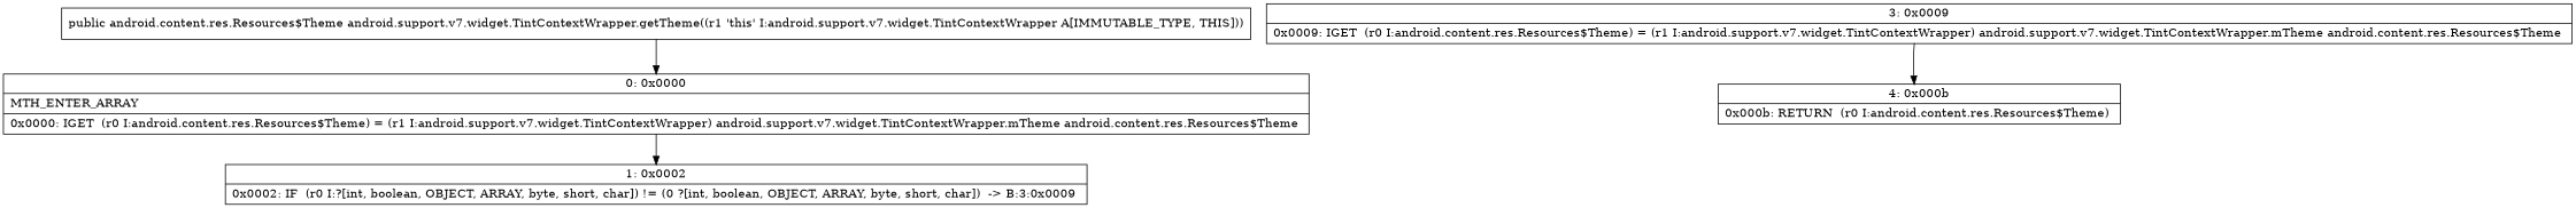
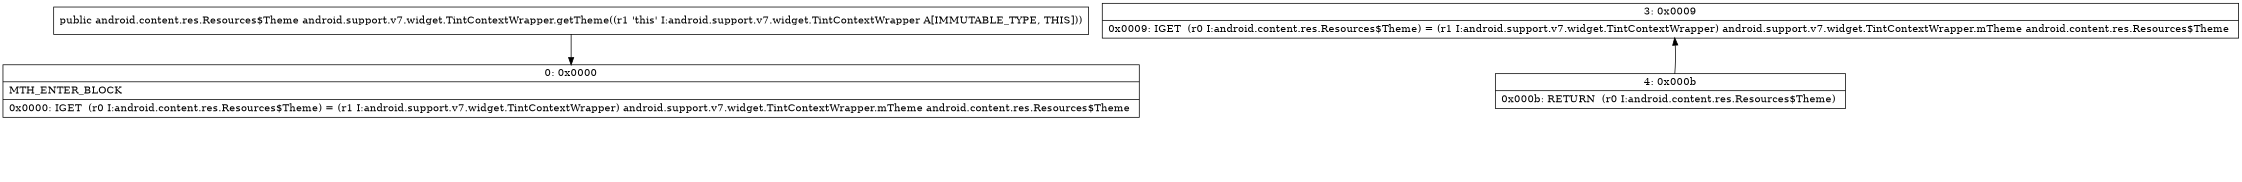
  digraph {
    node [shape=record]
-   n1 [label="{0\:\ 0x0000|MTH_ENTER_ARRAY\l|0x0000: IGET  (r0 I:android.content.res.Resources$Theme) = (r1 I:android.support.v7.widget.TintContextWrapper) android.support.v7.widget.TintContextWrapper.mTheme android.content.res.Resources$Theme \l}"]
-   n2 [label="{1\:\ 0x0002|0x0002: IF  (r0 I:?[int, boolean, OBJECT, ARRAY, byte, short, char]) != (0 ?[int, boolean, OBJECT, ARRAY, byte, short, char])  \-\> B:3:0x0009 \l}"]
+   n1 [label="{0\:\ 0x0000|MTH_ENTER_BLOCK\l|0x0000: IGET  (r0 I:android.content.res.Resources$Theme) = (r1 I:android.support.v7.widget.TintContextWrapper) android.support.v7.widget.TintContextWrapper.mTheme android.content.res.Resources$Theme \l}"]
    n3 [label="{3\:\ 0x0009|0x0009: IGET  (r0 I:android.content.res.Resources$Theme) = (r1 I:android.support.v7.widget.TintContextWrapper) android.support.v7.widget.TintContextWrapper.mTheme android.content.res.Resources$Theme \l}"]
    n4 [label="{4\:\ 0x000b|0x000b: RETURN  (r0 I:android.content.res.Resources$Theme) \l}"]
    n5 [label="{public android.content.res.Resources$Theme android.support.v7.widget.TintContextWrapper.getTheme((r1 'this' I:android.support.v7.widget.TintContextWrapper A[IMMUTABLE_TYPE, THIS])) }"]
-   n1 -> n2
-   n3 -> n4
+   n4 -> n3
    n5 -> n1
  }
